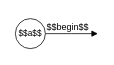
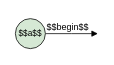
  <mxCell id="0" />
  <mxCell id="1" parent="0" />
  <mxCell id="2" style="edgeStyle=orthogonalEdgeStyle;rounded=0;orthogonalLoop=1;jettySize=auto;html=1;endArrow=block;endFill=1;" parent="1" source="3" edge="1"><mxGeometry relative="1" as="geometry"><mxPoint x="130" y="44" as="targetPoint" /></mxGeometry></mxCell>
- <mxCell id="3" value="&lt;span style=&quot;font-size: 11px; text-wrap: nowrap;&quot;&gt;$$a$$&lt;/span&gt;" style="ellipse;whiteSpace=wrap;html=1;aspect=fixed;" parent="1" vertex="1"><mxGeometry x="20" y="24" width="40" height="40" as="geometry" /></mxCell>
+ <mxCell id="3" value="&lt;span style=&quot;font-size: 11px; text-wrap: nowrap;&quot;&gt;$$a$$&lt;/span&gt;" style="ellipse;whiteSpace=wrap;html=1;aspect=fixed;fillColor=#d5e8d4;" parent="1" vertex="1"><mxGeometry x="20" y="24" width="40" height="40" as="geometry" /></mxCell>
  <mxCell id="4" value="$$begin$$" style="text;html=1;align=center;verticalAlign=middle;whiteSpace=wrap;rounded=0;" vertex="1" parent="1"><mxGeometry x="60" y="20" width="60" height="30" as="geometry" /></mxCell>
